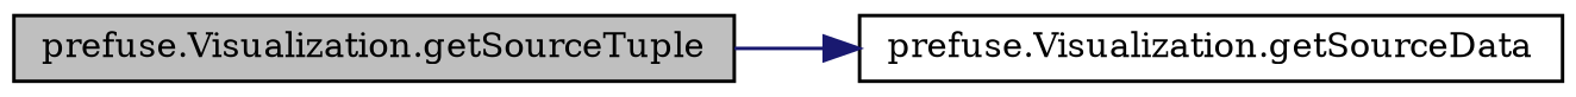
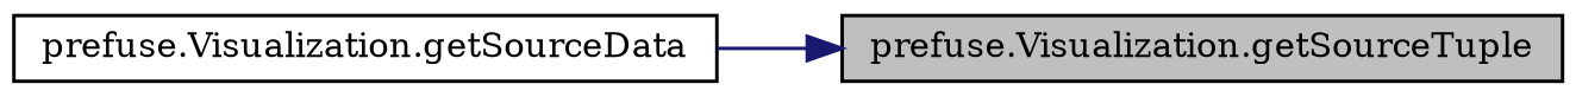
  digraph {
    rankdir=LR
    fontname="DejaVu Serif"
    node [color=black fontname="DejaVu Serif" fontsize=10 shape=record style=filled]
    n1 [fillcolor=grey75 fontcolor=black height=0.2 label="prefuse.Visualization.getSourceTuple" width=0.4]
    n2 [fillcolor=white height=0.2 label="prefuse.Visualization.getSourceData" width=0.4]
-   n1 -> n2 [color=midnightblue fontname="DejaVu Serif" fontsize=10 labelfontname=Helvetica labelfontsize=10 style=solid]
+   n2 -> n1 [color=midnightblue fontname="DejaVu Serif" fontsize=10 labelfontname=Helvetica labelfontsize=10 style=solid]
  }
